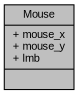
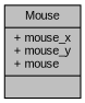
  digraph {
    fontname="Liberation Sans"
-   n1 [color=black fillcolor=grey75 fontcolor=black fontname="Liberation Sans" fontsize=10 height=0.2 label="{Mouse\n|+ mouse_x\l+ mouse_y\l+ lmb\l|}" shape=record style=filled width=0.4]
+   n1 [color=black fillcolor=grey75 fontcolor=black fontname="Liberation Sans" fontsize=10 height=0.2 label="{Mouse\n|+ mouse_x\l+ mouse_y\l+ mouse\l|}" shape=record style=filled width=0.4]
  }
